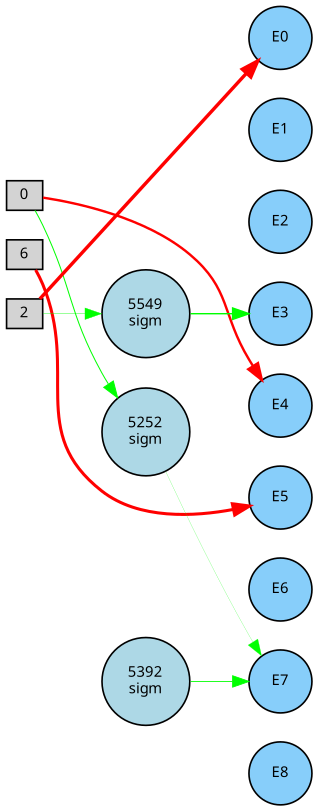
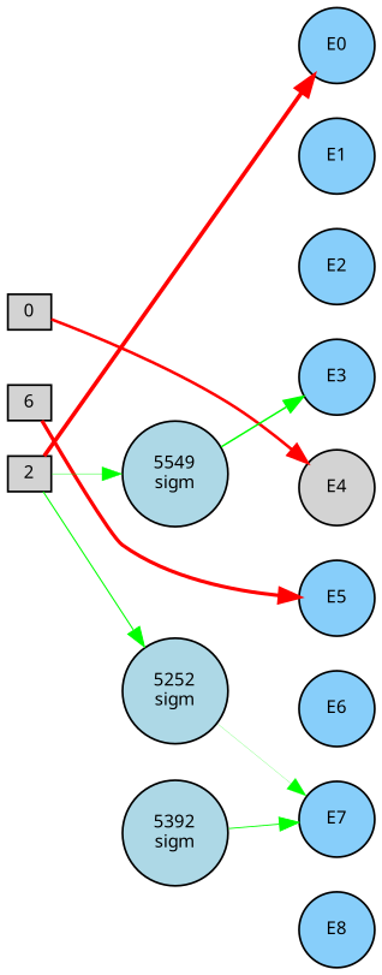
  digraph {
    fontname="Noto Sans"
    rankdir=LR
    node [fillcolor=lightskyblue fontname="Noto Sans" fontsize=9 shape=circle style=filled]
    edge [fontname="Noto Sans" style=invis]
    0 [fillcolor=lightgray height=0.2 shape=box width=0.2]
    n2 [fillcolor=lightgray height=0.2 label=6 shape=box width=0.2]
    2 [fillcolor=lightgray height=0.2 shape=box width=0.2]
    E0 [height=0.2 width=0.2]
    E1 [height=0.2 width=0.2]
    E2 [height=0.2 width=0.2]
    E3 [height=0.2 width=0.2]
-   E4 [height=0.2 width=0.2]
+   E4 [fillcolor=lightgray height=0.2 width=0.2]
    E5 [height=0.2 width=0.2]
    E6 [height=0.2 width=0.2]
    E7 [height=0.2 width=0.2]
    E8 [height=0.2 width=0.2]
    n13 [fillcolor=lightblue height=0.2 label="5252\nsigm" width=0.2]
    n14 [fillcolor=lightblue height=0.2 label="5549\nsigm" width=0.2]
    n15 [fillcolor=lightblue height=0.2 label="5392\nsigm" width=0.2]
    subgraph sub_1 {
      rank=source
      0
      n2
      2
    }
    subgraph sub_2 {
      rank=sink
      E0
      E1
      E2
      E3
      E4
      E5
      E6
      E7
      E8
    }
    0 -> n2
    0 -> E4 [color=red penwidth=1.4751358061854316 style=solid]
    n2 -> 2
    n2 -> E5 [color=red penwidth=1.8543170177928996 style=solid]
    2 -> E0 [color=red penwidth=2.0810132779543737 style=solid]
-   0 -> n13 [color=green penwidth=0.6133453929024396 style=solid]
+   2 -> n13 [color=green penwidth=0.6133453929024396 style=solid]
    2 -> n14 [color=green penwidth=0.23125837251330278 style=solid]
    E0 -> E1
    E1 -> E2
    E2 -> E3
    E3 -> E4
    E4 -> E5
    E5 -> E6
    E6 -> E7
    E7 -> E8
    n13 -> E7 [color=green penwidth=0.11586509370276075 style=solid]
    n14 -> E3 [color=green penwidth=0.8604880612272091 style=solid]
    n15 -> E7 [color=green penwidth=0.5049024540774559 style=solid]
  }
